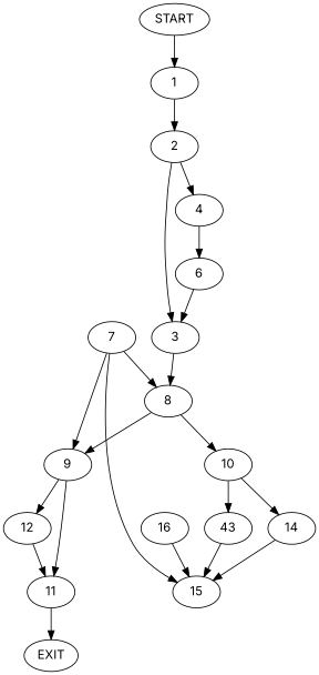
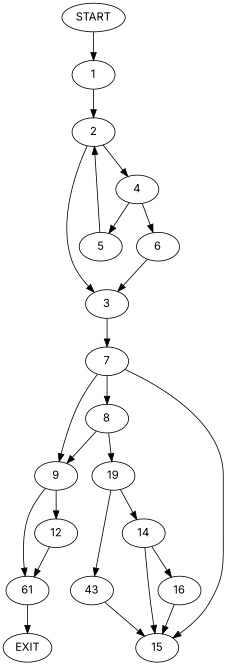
  digraph {
    fontname=Inter
    node [fontname=Inter]
    edge [fontname=Inter]
    n1 [label=START]
    1
    2
    3
    4
    7
+   5
    6
    8
    9
    15
-   10
-   11
+   10 [label=19]
+   11 [label=61]
    12
    n15 [label=43]
    14
    n17 [label=EXIT]
    16
    n1 -> 1
    1 -> 2
    2 -> 3
    2 -> 4
-   3 -> 8
+   3 -> 7
+   4 -> 5
    4 -> 6
    7 -> 8
    7 -> 9
    7 -> 15
+   5 -> 2
    6 -> 3
    8 -> 9
    8 -> 10
    9 -> 11
    9 -> 12
    10 -> n15
    10 -> 14
    11 -> n17
    12 -> 11
    n15 -> 15
    14 -> 15
+   14 -> 16
    16 -> 15
  }
